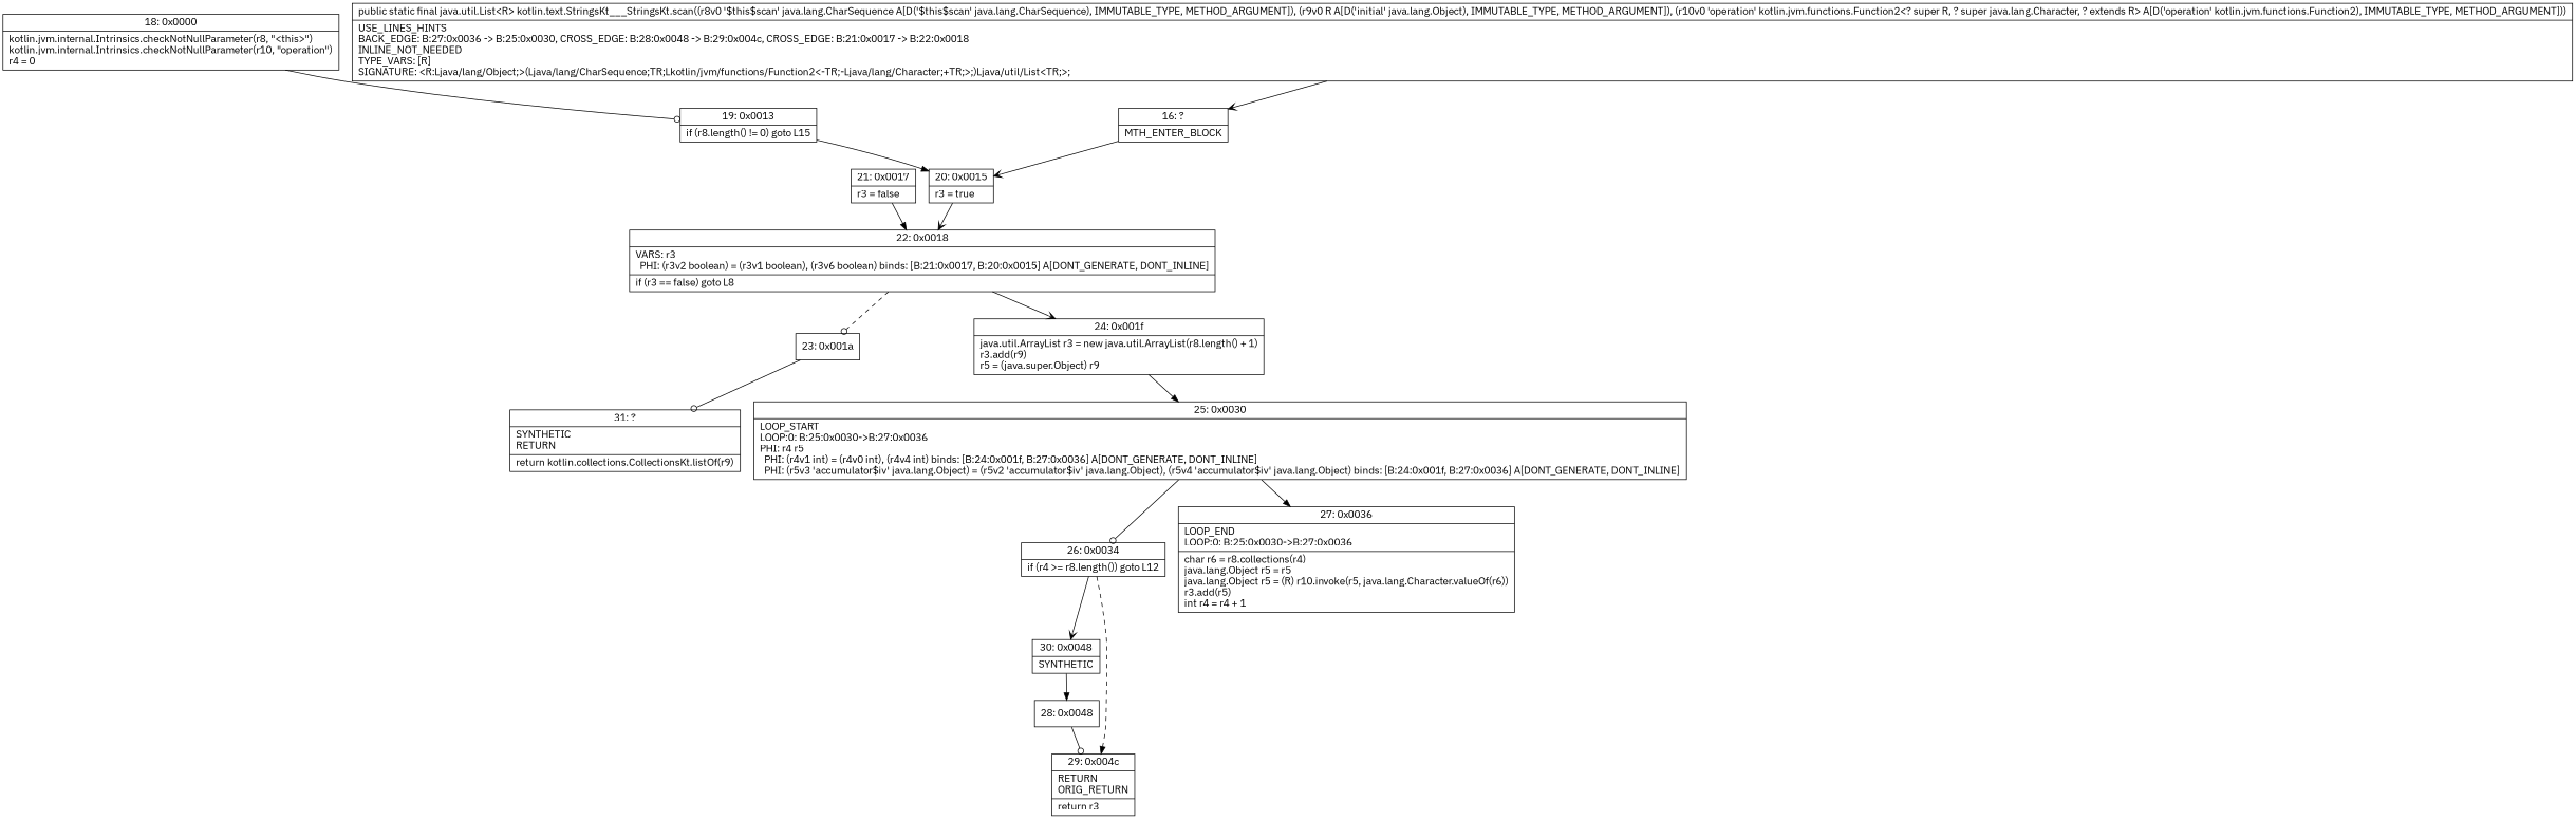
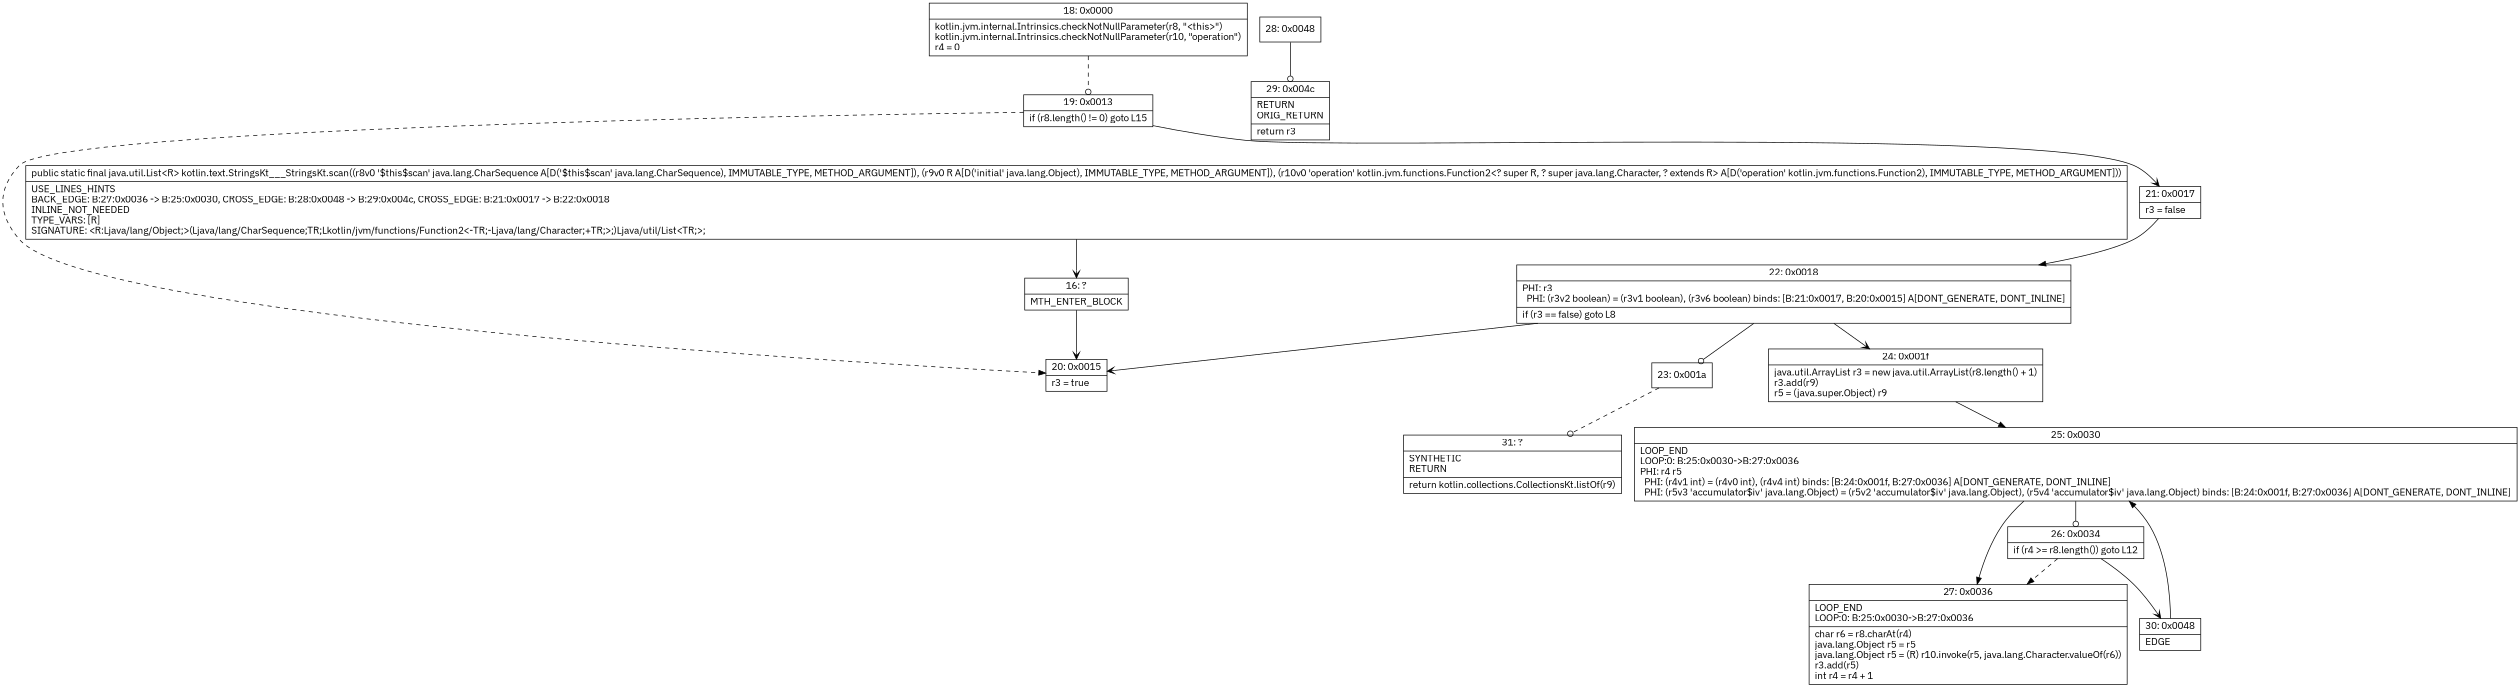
  digraph {
    fontname="IBM Plex Sans"
    node [fontname="IBM Plex Sans" shape=record]
    edge [arrowhead=vee fontname="IBM Plex Sans"]
    n1 [label="{16\:\ ?|MTH_ENTER_BLOCK\l}"]
    n2 [label="{20\:\ 0x0015|r3 = true\l}"]
    n3 [label="{18\:\ 0x0000|kotlin.jvm.internal.Intrinsics.checkNotNullParameter(r8, \"\<this\>\")\lkotlin.jvm.internal.Intrinsics.checkNotNullParameter(r10, \"operation\")\lr4 = 0\l}"]
    n4 [label="{19\:\ 0x0013|if (r8.length() != 0) goto L15\l}"]
    n5 [label="{21\:\ 0x0017|r3 = false\l}"]
-   n6 [label="{22\:\ 0x0018|VARS: r3 \l  PHI: (r3v2 boolean) = (r3v1 boolean), (r3v6 boolean) binds: [B:21:0x0017, B:20:0x0015] A[DONT_GENERATE, DONT_INLINE]\l|if (r3 == false) goto L8\l}"]
+   n6 [label="{22\:\ 0x0018|PHI: r3 \l  PHI: (r3v2 boolean) = (r3v1 boolean), (r3v6 boolean) binds: [B:21:0x0017, B:20:0x0015] A[DONT_GENERATE, DONT_INLINE]\l|if (r3 == false) goto L8\l}"]
    n7 [label="{23\:\ 0x001a}"]
    n8 [label="{24\:\ 0x001f|java.util.ArrayList r3 = new java.util.ArrayList(r8.length() + 1)\lr3.add(r9)\lr5 = (java.super.Object) r9\l}"]
    n9 [label="{31\:\ ?|SYNTHETIC\lRETURN\l|return kotlin.collections.CollectionsKt.listOf(r9)\l}"]
-   n10 [label="{25\:\ 0x0030|LOOP_START\lLOOP:0: B:25:0x0030\-\>B:27:0x0036\lPHI: r4 r5 \l  PHI: (r4v1 int) = (r4v0 int), (r4v4 int) binds: [B:24:0x001f, B:27:0x0036] A[DONT_GENERATE, DONT_INLINE]\l  PHI: (r5v3 'accumulator$iv' java.lang.Object) = (r5v2 'accumulator$iv' java.lang.Object), (r5v4 'accumulator$iv' java.lang.Object) binds: [B:24:0x001f, B:27:0x0036] A[DONT_GENERATE, DONT_INLINE]\l}"]
+   n10 [label="{25\:\ 0x0030|LOOP_END\lLOOP:0: B:25:0x0030\-\>B:27:0x0036\lPHI: r4 r5 \l  PHI: (r4v1 int) = (r4v0 int), (r4v4 int) binds: [B:24:0x001f, B:27:0x0036] A[DONT_GENERATE, DONT_INLINE]\l  PHI: (r5v3 'accumulator$iv' java.lang.Object) = (r5v2 'accumulator$iv' java.lang.Object), (r5v4 'accumulator$iv' java.lang.Object) binds: [B:24:0x001f, B:27:0x0036] A[DONT_GENERATE, DONT_INLINE]\l}"]
    n11 [label="{26\:\ 0x0034|if (r4 \>= r8.length()) goto L12\l}"]
-   n12 [label="{27\:\ 0x0036|LOOP_END\lLOOP:0: B:25:0x0030\-\>B:27:0x0036\l|char r6 = r8.collections(r4)\ljava.lang.Object r5 = r5\ljava.lang.Object r5 = (R) r10.invoke(r5, java.lang.Character.valueOf(r6))\lr3.add(r5)\lint r4 = r4 + 1\l}"]
-   n13 [label="{30\:\ 0x0048|SYNTHETIC\l}"]
+   n12 [label="{27\:\ 0x0036|LOOP_END\lLOOP:0: B:25:0x0030\-\>B:27:0x0036\l|char r6 = r8.charAt(r4)\ljava.lang.Object r5 = r5\ljava.lang.Object r5 = (R) r10.invoke(r5, java.lang.Character.valueOf(r6))\lr3.add(r5)\lint r4 = r4 + 1\l}"]
+   n13 [label="{30\:\ 0x0048|EDGE\l}"]
    n14 [label="{28\:\ 0x0048}"]
    n15 [label="{29\:\ 0x004c|RETURN\lORIG_RETURN\l|return r3\l}"]
    n16 [label="{public static final java.util.List\<R\> kotlin.text.StringsKt___StringsKt.scan((r8v0 '$this$scan' java.lang.CharSequence A[D('$this$scan' java.lang.CharSequence), IMMUTABLE_TYPE, METHOD_ARGUMENT]), (r9v0 R A[D('initial' java.lang.Object), IMMUTABLE_TYPE, METHOD_ARGUMENT]), (r10v0 'operation' kotlin.jvm.functions.Function2\<? super R, ? super java.lang.Character, ? extends R\> A[D('operation' kotlin.jvm.functions.Function2), IMMUTABLE_TYPE, METHOD_ARGUMENT]))  | USE_LINES_HINTS\lBACK_EDGE: B:27:0x0036 \-\> B:25:0x0030, CROSS_EDGE: B:28:0x0048 \-\> B:29:0x004c, CROSS_EDGE: B:21:0x0017 \-\> B:22:0x0018\lINLINE_NOT_NEEDED\lTYPE_VARS: [R]\lSIGNATURE: \<R:Ljava\/lang\/Object;\>(Ljava\/lang\/CharSequence;TR;Lkotlin\/jvm\/functions\/Function2\<\-TR;\-Ljava\/lang\/Character;+TR;\>;)Ljava\/util\/List\<TR;\>;\l}"]
    n1 -> n2
-   n2 -> n6
-   n3 -> n4 [arrowhead=odot]
-   n4 -> n2 [arrowhead=normal style=solid]
+   n6 -> n2
+   n3 -> n4 [arrowhead=odot style=dashed]
+   n4 -> n2 [arrowhead=normal style=dashed]
+   n4 -> n5
    n5 -> n6 [arrowhead=normal]
-   n6 -> n7 [arrowhead=odot style=dashed]
+   n6 -> n7 [arrowhead=odot style=solid]
    n6 -> n8
-   n7 -> n9 [arrowhead=odot]
+   n7 -> n9 [arrowhead=odot style=dashed]
    n8 -> n10 [arrowhead=normal]
    n10 -> n11 [arrowhead=odot]
    n10 -> n12 [arrowhead=normal]
-   n11 -> n15 [arrowhead=normal style=dashed]
+   n11 -> n12 [arrowhead=normal style=dashed]
    n11 -> n13
-   n13 -> n14 [arrowhead=normal]
+   n13 -> n10 [arrowhead=normal]
    n14 -> n15 [arrowhead=odot]
    n16 -> n1
  }
